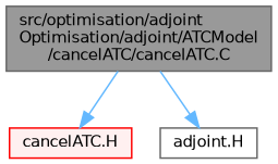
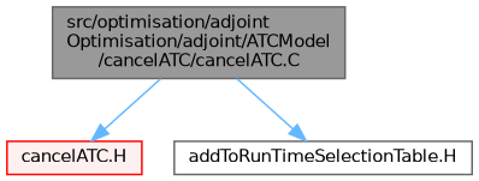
  digraph {
    node [fontname=Helvetica fontsize=10 shape=box style=filled]
    edge [color=steelblue1 fontname=Helvetica fontsize=10 labelfontname=Helvetica labelfontsize=10 style=solid]
    n1 [color=gray40 fillcolor=grey60 fontcolor=black height=0.2 label="src/optimisation/adjoint\lOptimisation/adjoint/ATCModel\l/cancelATC/cancelATC.C" width=0.4]
    n2 [color=red fillcolor="#FFF0F0" height=0.2 label="cancelATC.H" width=0.4]
-   n3 [color=grey40 fillcolor=white height=0.2 label="adjoint.H" width=0.4]
+   n3 [color=grey40 fillcolor=white height=0.2 label="addToRunTimeSelectionTable.H" width=0.4]
    n1 -> n2
    n1 -> n3
  }
